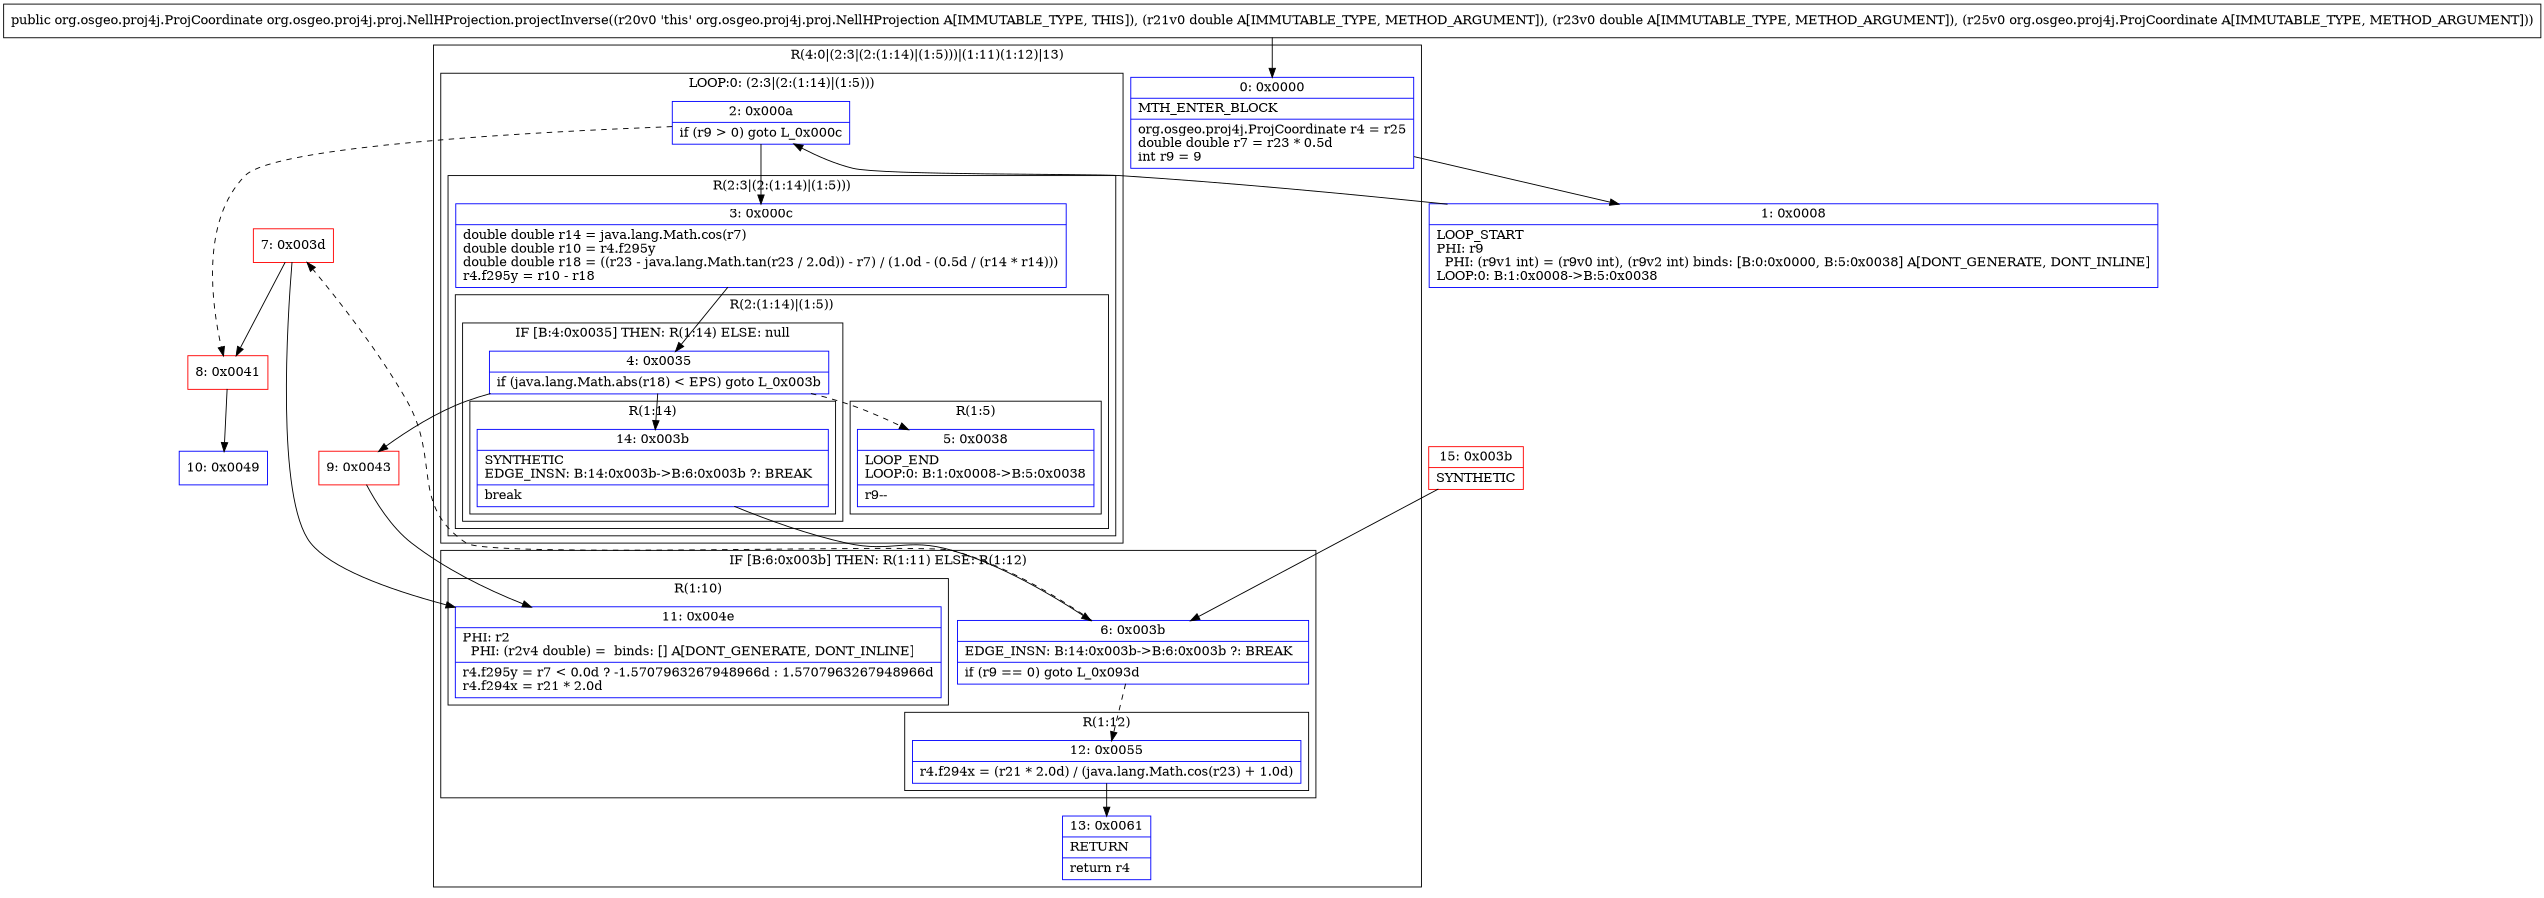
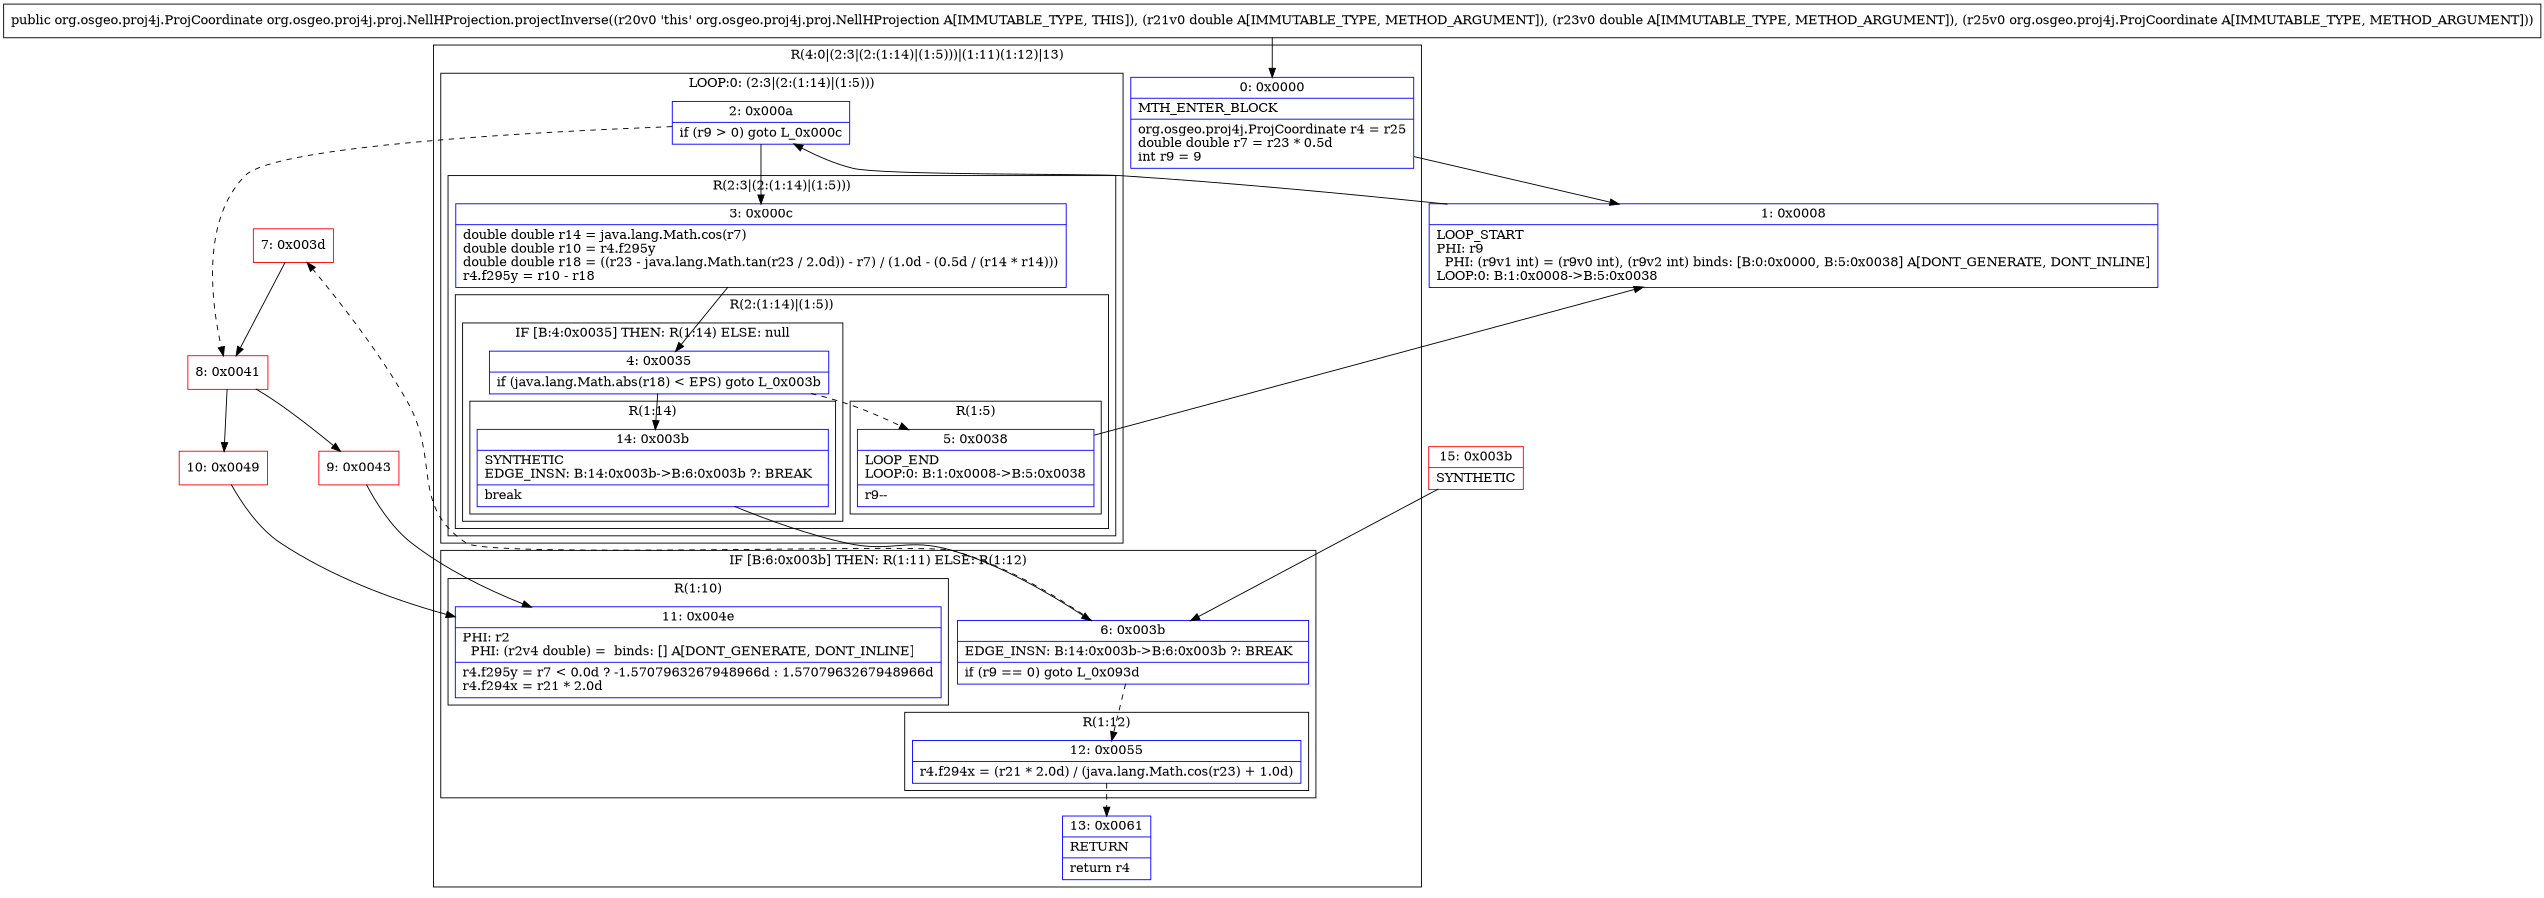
  digraph {
    fontname="DejaVu Serif"
    node [color=blue fontname="DejaVu Serif" shape=record]
    edge [fontname="DejaVu Serif"]
    n1 [label="{14\:\ 0x003b|SYNTHETIC\lEDGE_INSN: B:14:0x003b\-\>B:6:0x003b ?: BREAK  \l|break\l}"]
    n2 [label="{4\:\ 0x0035|if (java.lang.Math.abs(r18) \< EPS) goto L_0x003b\l}"]
    n3 [label="{5\:\ 0x0038|LOOP_END\lLOOP:0: B:1:0x0008\-\>B:5:0x0038\l|r9\-\-\l}"]
    n4 [label="{3\:\ 0x000c|double double r14 = java.lang.Math.cos(r7)\ldouble double r10 = r4.f295y\ldouble double r18 = ((r23 \- java.lang.Math.tan(r23 \/ 2.0d)) \- r7) \/ (1.0d \- (0.5d \/ (r14 * r14)))\lr4.f295y = r10 \- r18\l}"]
    n5 [label="{2\:\ 0x000a|if (r9 \> 0) goto L_0x000c\l}"]
    n6 [label="{11\:\ 0x004e|PHI: r2 \l  PHI: (r2v4 double) =  binds: [] A[DONT_GENERATE, DONT_INLINE]\l|r4.f295y = r7 \< 0.0d ? \-1.5707963267948966d : 1.5707963267948966d\lr4.f294x = r21 * 2.0d\l}"]
    n7 [label="{12\:\ 0x0055|r4.f294x = (r21 * 2.0d) \/ (java.lang.Math.cos(r23) + 1.0d)\l}"]
    n8 [label="{6\:\ 0x003b|EDGE_INSN: B:14:0x003b\-\>B:6:0x003b ?: BREAK  \l|if (r9 == 0) goto L_0x093d\l}"]
    n9 [label="{0\:\ 0x0000|MTH_ENTER_BLOCK\l|org.osgeo.proj4j.ProjCoordinate r4 = r25\ldouble double r7 = r23 * 0.5d\lint r9 = 9\l}"]
    n10 [label="{13\:\ 0x0061|RETURN\l|return r4\l}"]
    n11 [label="{1\:\ 0x0008|LOOP_START\lPHI: r9 \l  PHI: (r9v1 int) = (r9v0 int), (r9v2 int) binds: [B:0:0x0000, B:5:0x0038] A[DONT_GENERATE, DONT_INLINE]\lLOOP:0: B:1:0x0008\-\>B:5:0x0038\l}"]
    n12 [color=red label="{8\:\ 0x0041}"]
    n13 [color=red label="{7\:\ 0x003d}"]
    n14 [color=red label="{15\:\ 0x003b|SYNTHETIC\l}"]
    n15 [color=red label="{9\:\ 0x0043}"]
-   n16 [label="{10\:\ 0x0049}"]
+   n16 [color=red label="{10\:\ 0x0049}"]
    n17 [label="{public org.osgeo.proj4j.ProjCoordinate org.osgeo.proj4j.proj.NellHProjection.projectInverse((r20v0 'this' org.osgeo.proj4j.proj.NellHProjection A[IMMUTABLE_TYPE, THIS]), (r21v0 double A[IMMUTABLE_TYPE, METHOD_ARGUMENT]), (r23v0 double A[IMMUTABLE_TYPE, METHOD_ARGUMENT]), (r25v0 org.osgeo.proj4j.ProjCoordinate A[IMMUTABLE_TYPE, METHOD_ARGUMENT])) }" color=""]
    subgraph cluster_1 {
      label="R(4:0|(2:3|(2:(1:14)|(1:5)))|(1:11)(1:12)|13)"
      n9
      n10
      subgraph cluster_2 {
        label="LOOP:0: (2:3|(2:(1:14)|(1:5)))"
        n5
        subgraph cluster_3 {
          label="R(2:3|(2:(1:14)|(1:5)))"
          n4
          subgraph cluster_4 {
            label="R(2:(1:14)|(1:5))"
            subgraph cluster_5 {
              label="IF [B:4:0x0035] THEN: R(1:14) ELSE: null"
              n2
              subgraph cluster_6 {
                label="R(1:14)"
                n1
              }
            }
            subgraph cluster_7 {
              label="R(1:5)"
              n3
            }
          }
        }
      }
      subgraph cluster_8 {
        label="IF [B:6:0x003b] THEN: R(1:11) ELSE: R(1:12)"
        n8
        subgraph cluster_9 {
          label="R(1:10)"
          n6
        }
        subgraph cluster_10 {
          label="R(1:12)"
          n7
        }
      }
    }
    n1 -> n8
    n2 -> n1
    n2 -> n3 [style=dashed]
+   n3 -> n11
    n4 -> n2
    n5 -> n4
    n5 -> n12 [style=dashed]
-   n7 -> n10
+   n7 -> n10 [style=dashed]
    n8 -> n7 [style=dashed]
    n8 -> n13 [style=dashed]
    n9 -> n11
    n11 -> n5
-   n2 -> n15
+   n12 -> n15
    n12 -> n16
    n13 -> n12
    n14 -> n8
    n15 -> n6
-   n13 -> n6
+   n16 -> n6
    n17 -> n9
  }
